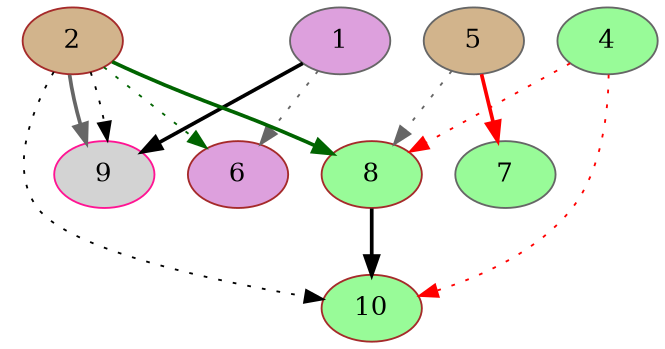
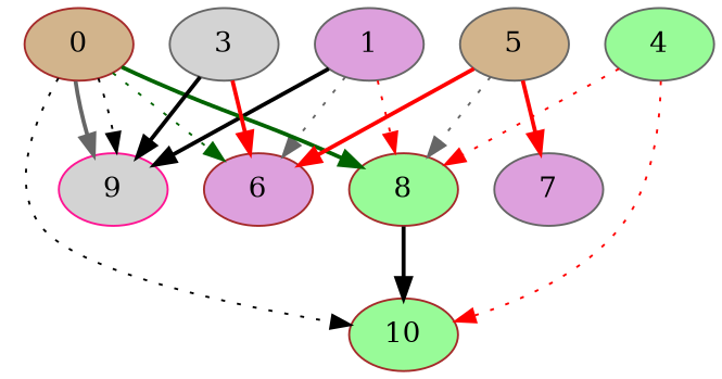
  digraph {
    node [alpha=0.17 color=gray40 fillcolor=plum style=filled]
    edge [color=red style=dotted]
    1 [expect_size=26432512]
    6 [alpha=0.04 color=brown expect_size=20200448]
    8 [color=brown expect_size=23684096 fillcolor=palegreen]
    9 [alpha=0.02 color=deeppink expect_size=21160960 fillcolor=lightgrey]
-   7 [alpha=0.16 expect_size=41618432 fillcolor=palegreen]
+   7 [alpha=0.16 expect_size=41618432]
    10 [alpha=0.12 color=brown expect_size=24183808 fillcolor=palegreen]
-   2 [alpha=0.08 color=brown expect_size=34166784 fillcolor=tan]
+   2 [alpha=0.08 color=brown expect_size=34166784 fillcolor=tan label=0]
+   3 [alpha=0.16 expect_size=39963648 fillcolor=lightgrey]
    4 [alpha=0.08 expect_size=20495360 fillcolor=palegreen]
    5 [alpha=0.07 expect_size=16434176 fillcolor=tan]
    1 -> 6 [color=gray40]
+   1 -> 8
    1 -> 9 [color=black style=bold]
    8 -> 10 [color=black style=bold]
    2 -> 6 [color=darkgreen]
    2 -> 8 [color=darkgreen style=bold]
    2 -> 9 [color=gray40 style=bold]
    2 -> 9 [color=black]
    2 -> 10 [color=black]
+   3 -> 6 [style=bold]
+   3 -> 9 [color=black style=bold]
    4 -> 8
    4 -> 10
+   5 -> 6 [style=bold]
    5 -> 8 [color=gray40]
    5 -> 7 [style=bold]
  }
